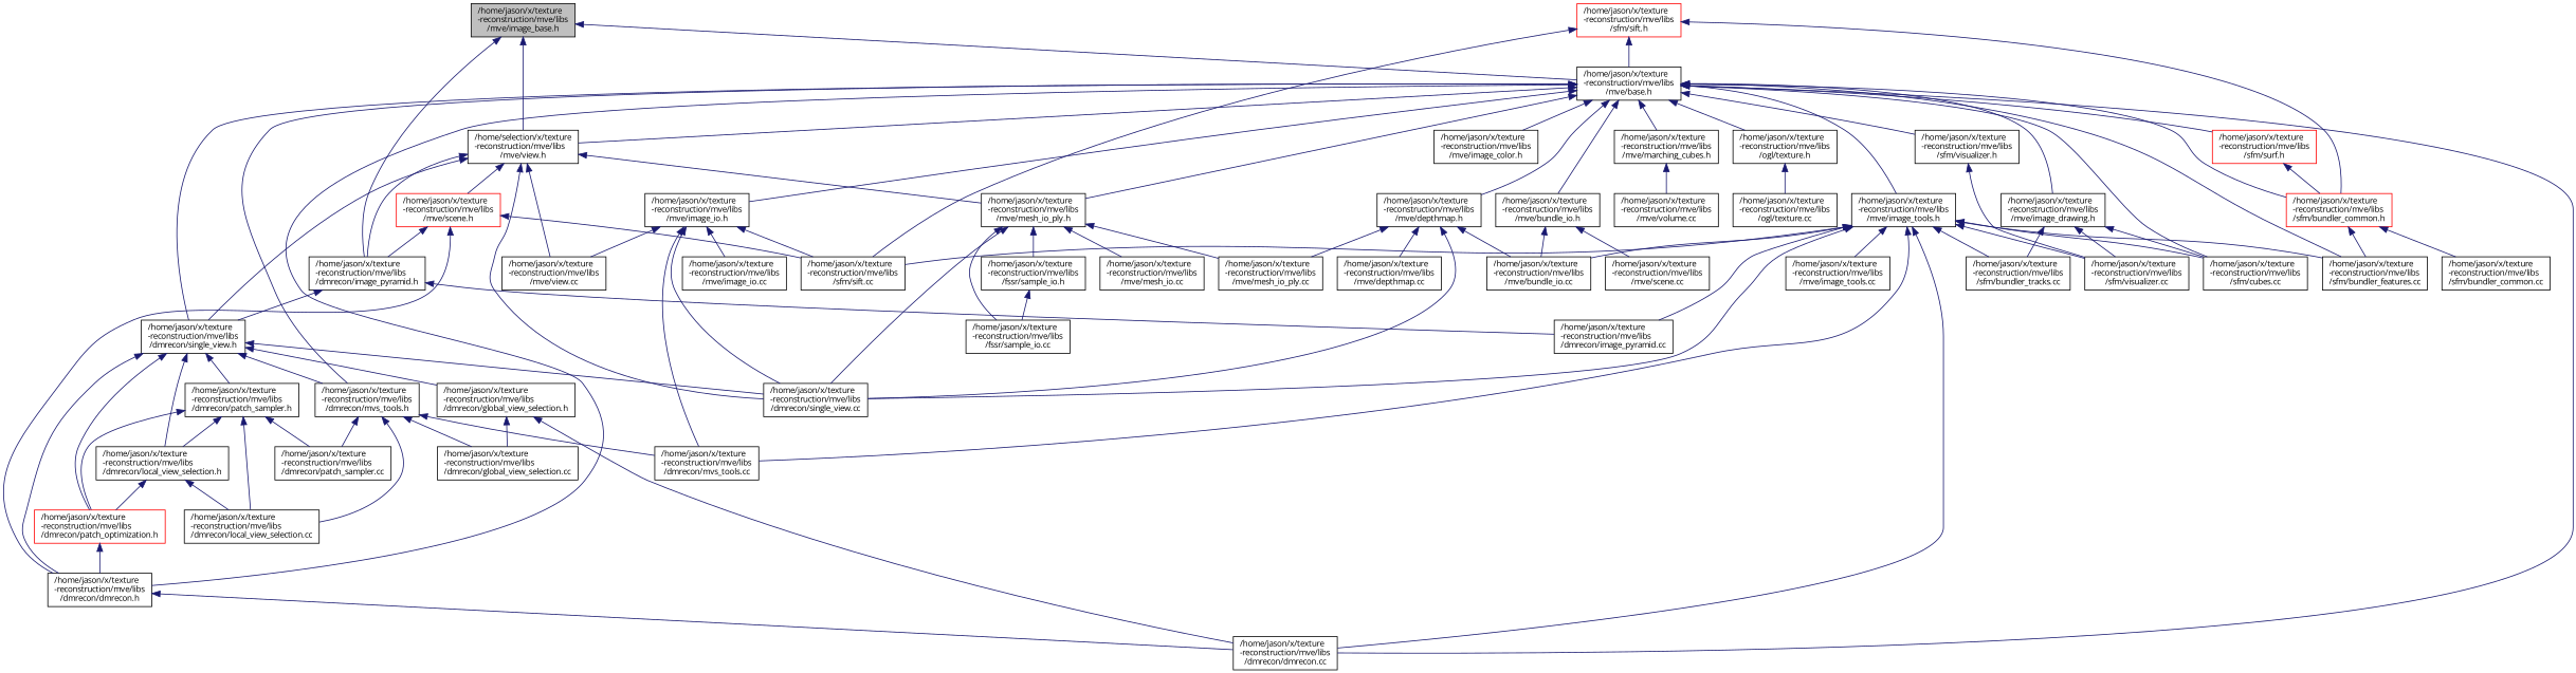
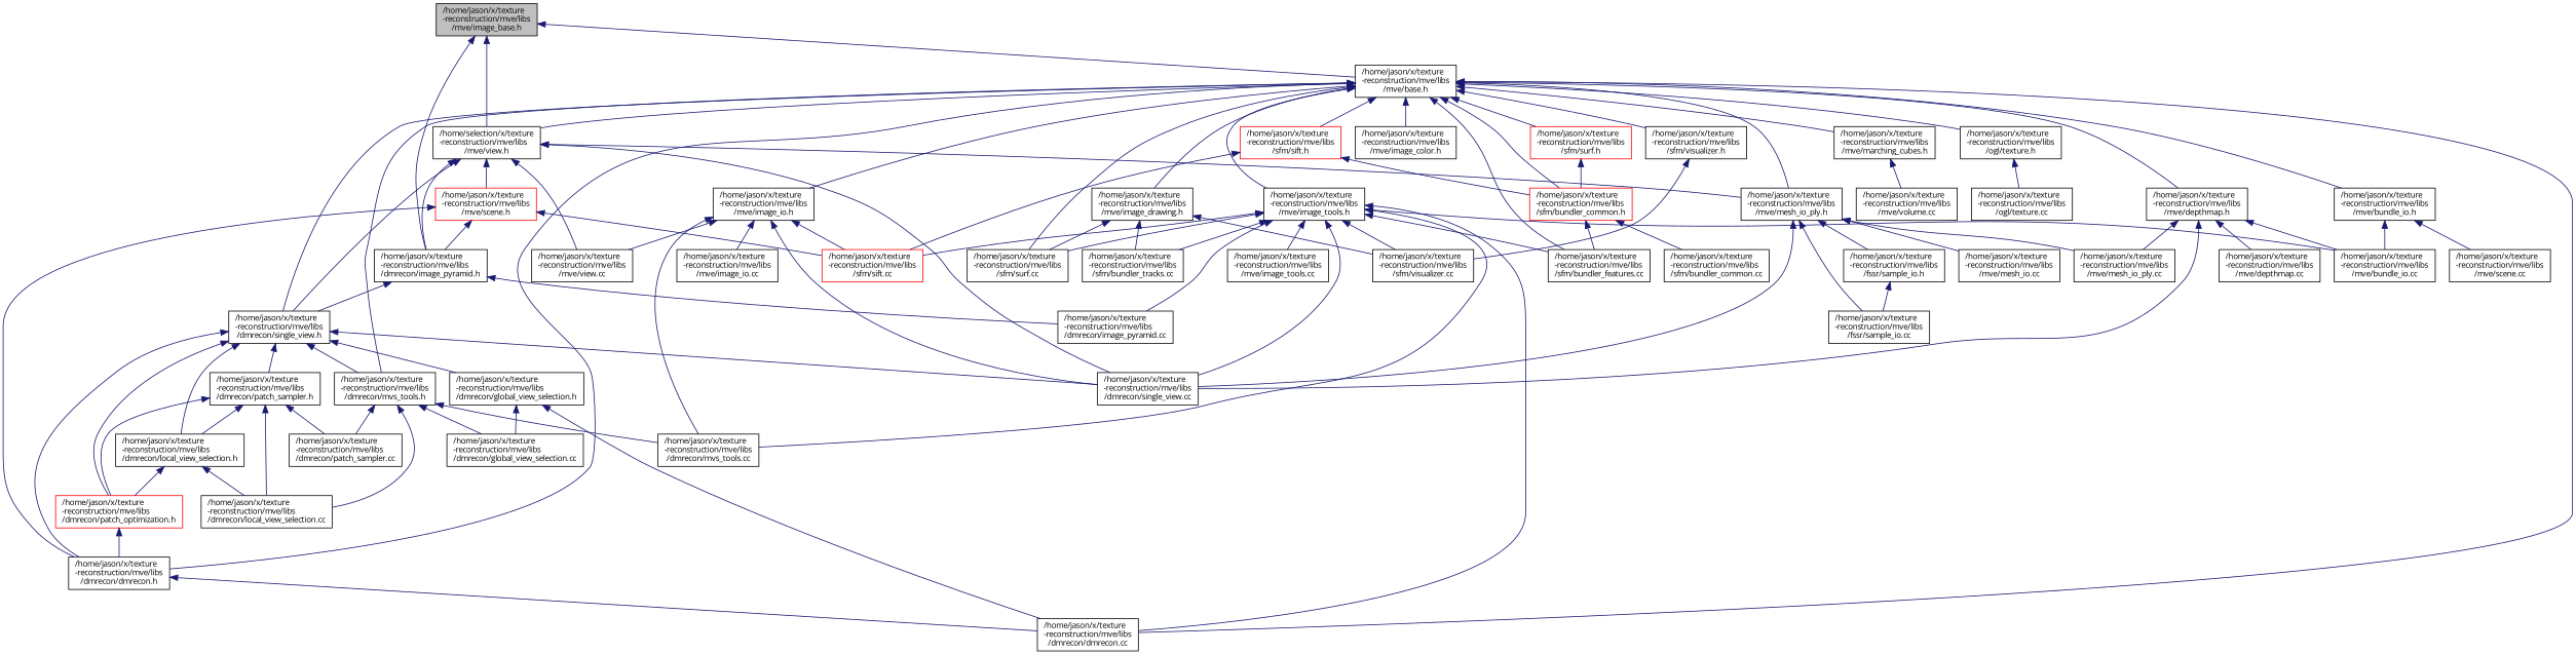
  digraph {
    fontname="Open Sans"
    node [color=black fillcolor=white fontname="Open Sans" fontsize=10 shape=record style=filled]
    edge [color=midnightblue dir=back fontname="Open Sans" fontsize=10 labelfontname=FreeSans labelfontsize=10 style=solid]
    n1 [fillcolor=grey75 fontcolor=black height=0.2 label="/home/jason/x/texture\l-reconstruction/mve/libs\l/mve/image_base.h" width=0.4]
    n2 [height=0.2 label="/home/jason/x/texture\l-reconstruction/mve/libs\l/mve/base.h" width=0.4]
    n3 [height=0.2 label="/home/selection/x/texture\l-reconstruction/mve/libs\l/mve/view.h" width=0.4]
    n4 [height=0.2 label="/home/jason/x/texture\l-reconstruction/mve/libs\l/dmrecon/image_pyramid.h" width=0.4]
    n5 [height=0.2 label="/home/jason/x/texture\l-reconstruction/mve/libs\l/dmrecon/dmrecon.cc" width=0.4]
    n6 [height=0.2 label="/home/jason/x/texture\l-reconstruction/mve/libs\l/mve/image_tools.h" width=0.4]
    n7 [height=0.2 label="/home/jason/x/texture\l-reconstruction/mve/libs\l/sfm/bundler_features.cc" width=0.4]
-   n8 [height=0.2 label="/home/jason/x/texture\l-reconstruction/mve/libs\l/sfm/cubes.cc" width=0.4]
+   n8 [height=0.2 label="/home/jason/x/texture\l-reconstruction/mve/libs\l/sfm/surf.cc" width=0.4]
    n9 [height=0.2 label="/home/jason/x/texture\l-reconstruction/mve/libs\l/dmrecon/dmrecon.h" width=0.4]
    n10 [height=0.2 label="/home/jason/x/texture\l-reconstruction/mve/libs\l/dmrecon/single_view.h" width=0.4]
    n11 [height=0.2 label="/home/jason/x/texture\l-reconstruction/mve/libs\l/dmrecon/mvs_tools.h" width=0.4]
    n12 [height=0.2 label="/home/jason/x/texture\l-reconstruction/mve/libs\l/mve/mesh_io_ply.h" width=0.4]
    n13 [height=0.2 label="/home/jason/x/texture\l-reconstruction/mve/libs\l/mve/image_io.h" width=0.4]
    n14 [height=0.2 label="/home/jason/x/texture\l-reconstruction/mve/libs\l/mve/depthmap.h" width=0.4]
    n15 [height=0.2 label="/home/jason/x/texture\l-reconstruction/mve/libs\l/mve/bundle_io.h" width=0.4]
    n16 [height=0.2 label="/home/jason/x/texture\l-reconstruction/mve/libs\l/mve/image_color.h" width=0.4]
    n17 [height=0.2 label="/home/jason/x/texture\l-reconstruction/mve/libs\l/mve/image_drawing.h" width=0.4]
    n18 [height=0.2 label="/home/jason/x/texture\l-reconstruction/mve/libs\l/mve/marching_cubes.h" width=0.4]
    n19 [height=0.2 label="/home/jason/x/texture\l-reconstruction/mve/libs\l/ogl/texture.h" width=0.4]
    n20 [color=red height=0.2 label="/home/jason/x/texture\l-reconstruction/mve/libs\l/sfm/bundler_common.h" width=0.4]
    n21 [color=red height=0.2 label="/home/jason/x/texture\l-reconstruction/mve/libs\l/sfm/sift.h" width=0.4]
    n22 [color=red height=0.2 label="/home/jason/x/texture\l-reconstruction/mve/libs\l/sfm/surf.h" width=0.4]
    n23 [height=0.2 label="/home/jason/x/texture\l-reconstruction/mve/libs\l/sfm/visualizer.h" width=0.4]
    n24 [height=0.2 label="/home/jason/x/texture\l-reconstruction/mve/libs\l/dmrecon/single_view.cc" width=0.4]
    n25 [color=red height=0.2 label="/home/jason/x/texture\l-reconstruction/mve/libs\l/mve/scene.h" width=0.4]
    n26 [height=0.2 label="/home/jason/x/texture\l-reconstruction/mve/libs\l/mve/view.cc" width=0.4]
    n27 [height=0.2 label="/home/jason/x/texture\l-reconstruction/mve/libs\l/dmrecon/image_pyramid.cc" width=0.4]
    n28 [height=0.2 label="/home/jason/x/texture\l-reconstruction/mve/libs\l/dmrecon/mvs_tools.cc" width=0.4]
    n29 [height=0.2 label="/home/jason/x/texture\l-reconstruction/mve/libs\l/mve/bundle_io.cc" width=0.4]
    n30 [height=0.2 label="/home/jason/x/texture\l-reconstruction/mve/libs\l/mve/image_tools.cc" width=0.4]
    n31 [height=0.2 label="/home/jason/x/texture\l-reconstruction/mve/libs\l/sfm/bundler_tracks.cc" width=0.4]
-   n32 [height=0.2 label="/home/jason/x/texture\l-reconstruction/mve/libs\l/sfm/sift.cc" width=0.4]
+   n32 [color=red height=0.2 label="/home/jason/x/texture\l-reconstruction/mve/libs\l/sfm/sift.cc" width=0.4]
    n33 [height=0.2 label="/home/jason/x/texture\l-reconstruction/mve/libs\l/sfm/visualizer.cc" width=0.4]
    n34 [height=0.2 label="/home/jason/x/texture\l-reconstruction/mve/libs\l/dmrecon/patch_sampler.h" width=0.4]
    n35 [color=red height=0.2 label="/home/jason/x/texture\l-reconstruction/mve/libs\l/dmrecon/patch_optimization.h" width=0.4]
    n36 [height=0.2 label="/home/jason/x/texture\l-reconstruction/mve/libs\l/dmrecon/local_view_selection.h" width=0.4]
    n37 [height=0.2 label="/home/jason/x/texture\l-reconstruction/mve/libs\l/dmrecon/global_view_selection.h" width=0.4]
    n38 [height=0.2 label="/home/jason/x/texture\l-reconstruction/mve/libs\l/dmrecon/local_view_selection.cc" width=0.4]
    n39 [height=0.2 label="/home/jason/x/texture\l-reconstruction/mve/libs\l/dmrecon/patch_sampler.cc" width=0.4]
    n40 [height=0.2 label="/home/jason/x/texture\l-reconstruction/mve/libs\l/dmrecon/global_view_selection.cc" width=0.4]
    n41 [height=0.2 label="/home/jason/x/texture\l-reconstruction/mve/libs\l/fssr/sample_io.cc" width=0.4]
    n42 [height=0.2 label="/home/jason/x/texture\l-reconstruction/mve/libs\l/fssr/sample_io.h" width=0.4]
    n43 [height=0.2 label="/home/jason/x/texture\l-reconstruction/mve/libs\l/mve/mesh_io.cc" width=0.4]
    n44 [height=0.2 label="/home/jason/x/texture\l-reconstruction/mve/libs\l/mve/mesh_io_ply.cc" width=0.4]
    n45 [height=0.2 label="/home/jason/x/texture\l-reconstruction/mve/libs\l/mve/image_io.cc" width=0.4]
    n46 [height=0.2 label="/home/jason/x/texture\l-reconstruction/mve/libs\l/mve/depthmap.cc" width=0.4]
    n47 [height=0.2 label="/home/jason/x/texture\l-reconstruction/mve/libs\l/mve/scene.cc" width=0.4]
    n48 [height=0.2 label="/home/jason/x/texture\l-reconstruction/mve/libs\l/mve/volume.cc" width=0.4]
    n49 [height=0.2 label="/home/jason/x/texture\l-reconstruction/mve/libs\l/ogl/texture.cc" width=0.4]
    n50 [height=0.2 label="/home/jason/x/texture\l-reconstruction/mve/libs\l/sfm/bundler_common.cc" width=0.4]
    n1 -> n2
    n1 -> n3
    n1 -> n4
    n2 -> n3
    n2 -> n5
    n2 -> n6
    n2 -> n7
    n2 -> n8
    n2 -> n9
    n2 -> n10
    n2 -> n11
    n2 -> n12
    n2 -> n13
    n2 -> n14
    n2 -> n15
    n2 -> n16
    n2 -> n17
    n2 -> n18
    n2 -> n19
    n2 -> n20
-   n21 -> n2
+   n2 -> n21
    n2 -> n22
    n2 -> n23
    n3 -> n4
    n3 -> n10
    n3 -> n12
    n3 -> n24
    n3 -> n25
    n3 -> n26
    n4 -> n10
    n4 -> n27
    n6 -> n5
    n6 -> n7
    n6 -> n8
    n6 -> n24
    n6 -> n27
    n6 -> n28
    n6 -> n29
    n6 -> n30
    n6 -> n31
    n6 -> n32
    n6 -> n33
    n9 -> n5
    n10 -> n9
    n10 -> n11
    n10 -> n24
    n10 -> n34
    n10 -> n35
    n10 -> n36
    n10 -> n37
    n11 -> n28
    n11 -> n38
    n11 -> n39
    n11 -> n40
    n12 -> n24
    n12 -> n41
    n12 -> n42
    n12 -> n43
    n12 -> n44
    n13 -> n24
    n13 -> n26
    n13 -> n28
    n13 -> n32
    n13 -> n45
    n14 -> n24
    n14 -> n29
    n14 -> n44
    n14 -> n46
    n15 -> n29
    n15 -> n47
    n17 -> n8
    n17 -> n31
    n17 -> n33
    n18 -> n48
    n19 -> n49
    n20 -> n7
    n20 -> n50
    n21 -> n20
    n21 -> n32
    n22 -> n20
    n23 -> n33
    n25 -> n4
    n25 -> n9
    n25 -> n32
    n34 -> n35
    n34 -> n36
    n34 -> n38
    n34 -> n39
    n35 -> n9
    n36 -> n35
    n36 -> n38
    n37 -> n5
    n37 -> n40
    n42 -> n41
  }
